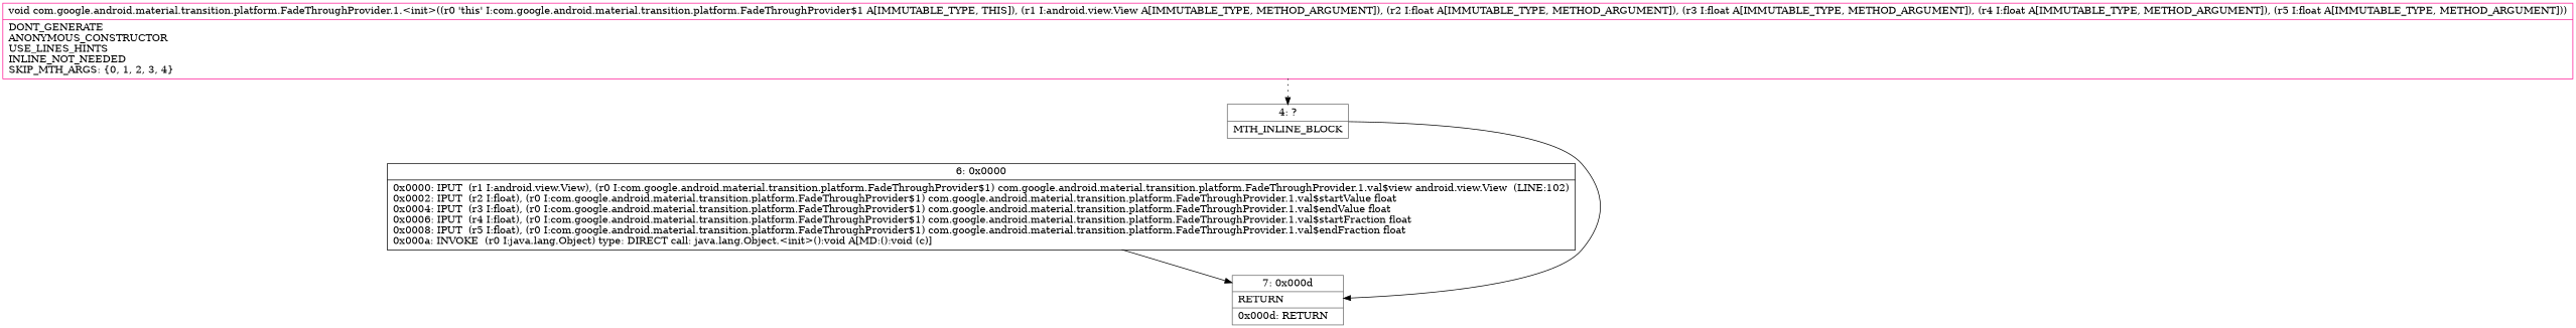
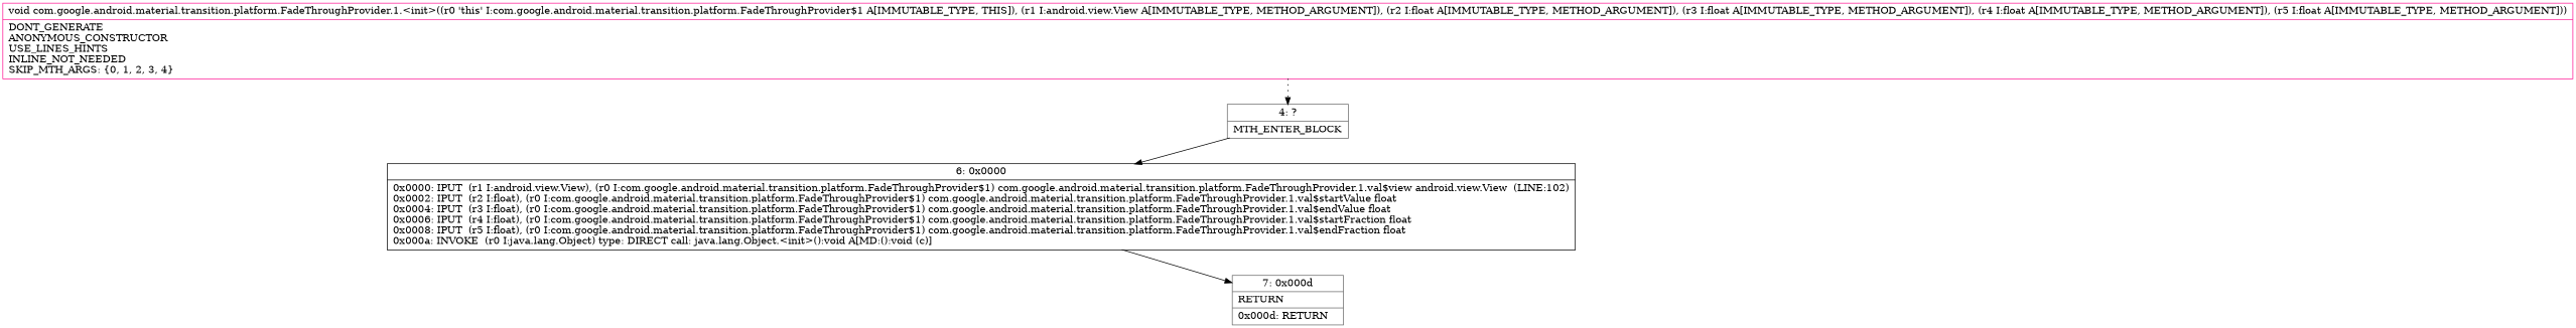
  digraph {
    node [color=gray40 shape=record]
    edge [style=solid]
-   n1 [label="{4\:\ ?|MTH_INLINE_BLOCK\l}"]
+   n1 [label="{4\:\ ?|MTH_ENTER_BLOCK\l}"]
    n2 [color=black label="{6\:\ 0x0000|0x0000: IPUT  (r1 I:android.view.View), (r0 I:com.google.android.material.transition.platform.FadeThroughProvider$1) com.google.android.material.transition.platform.FadeThroughProvider.1.val$view android.view.View  (LINE:102)\l0x0002: IPUT  (r2 I:float), (r0 I:com.google.android.material.transition.platform.FadeThroughProvider$1) com.google.android.material.transition.platform.FadeThroughProvider.1.val$startValue float \l0x0004: IPUT  (r3 I:float), (r0 I:com.google.android.material.transition.platform.FadeThroughProvider$1) com.google.android.material.transition.platform.FadeThroughProvider.1.val$endValue float \l0x0006: IPUT  (r4 I:float), (r0 I:com.google.android.material.transition.platform.FadeThroughProvider$1) com.google.android.material.transition.platform.FadeThroughProvider.1.val$startFraction float \l0x0008: IPUT  (r5 I:float), (r0 I:com.google.android.material.transition.platform.FadeThroughProvider$1) com.google.android.material.transition.platform.FadeThroughProvider.1.val$endFraction float \l0x000a: INVOKE  (r0 I:java.lang.Object) type: DIRECT call: java.lang.Object.\<init\>():void A[MD:():void (c)]\l}"]
    n3 [label="{7\:\ 0x000d|RETURN\l|0x000d: RETURN   \l}"]
    n4 [color=deeppink label="{void com.google.android.material.transition.platform.FadeThroughProvider.1.\<init\>((r0 'this' I:com.google.android.material.transition.platform.FadeThroughProvider$1 A[IMMUTABLE_TYPE, THIS]), (r1 I:android.view.View A[IMMUTABLE_TYPE, METHOD_ARGUMENT]), (r2 I:float A[IMMUTABLE_TYPE, METHOD_ARGUMENT]), (r3 I:float A[IMMUTABLE_TYPE, METHOD_ARGUMENT]), (r4 I:float A[IMMUTABLE_TYPE, METHOD_ARGUMENT]), (r5 I:float A[IMMUTABLE_TYPE, METHOD_ARGUMENT]))  | DONT_GENERATE\lANONYMOUS_CONSTRUCTOR\lUSE_LINES_HINTS\lINLINE_NOT_NEEDED\lSKIP_MTH_ARGS: \{0, 1, 2, 3, 4\}\l}"]
-   n1 -> n3
+   n1 -> n2
    n2 -> n3
    n4 -> n1 [style=dotted]
  }
